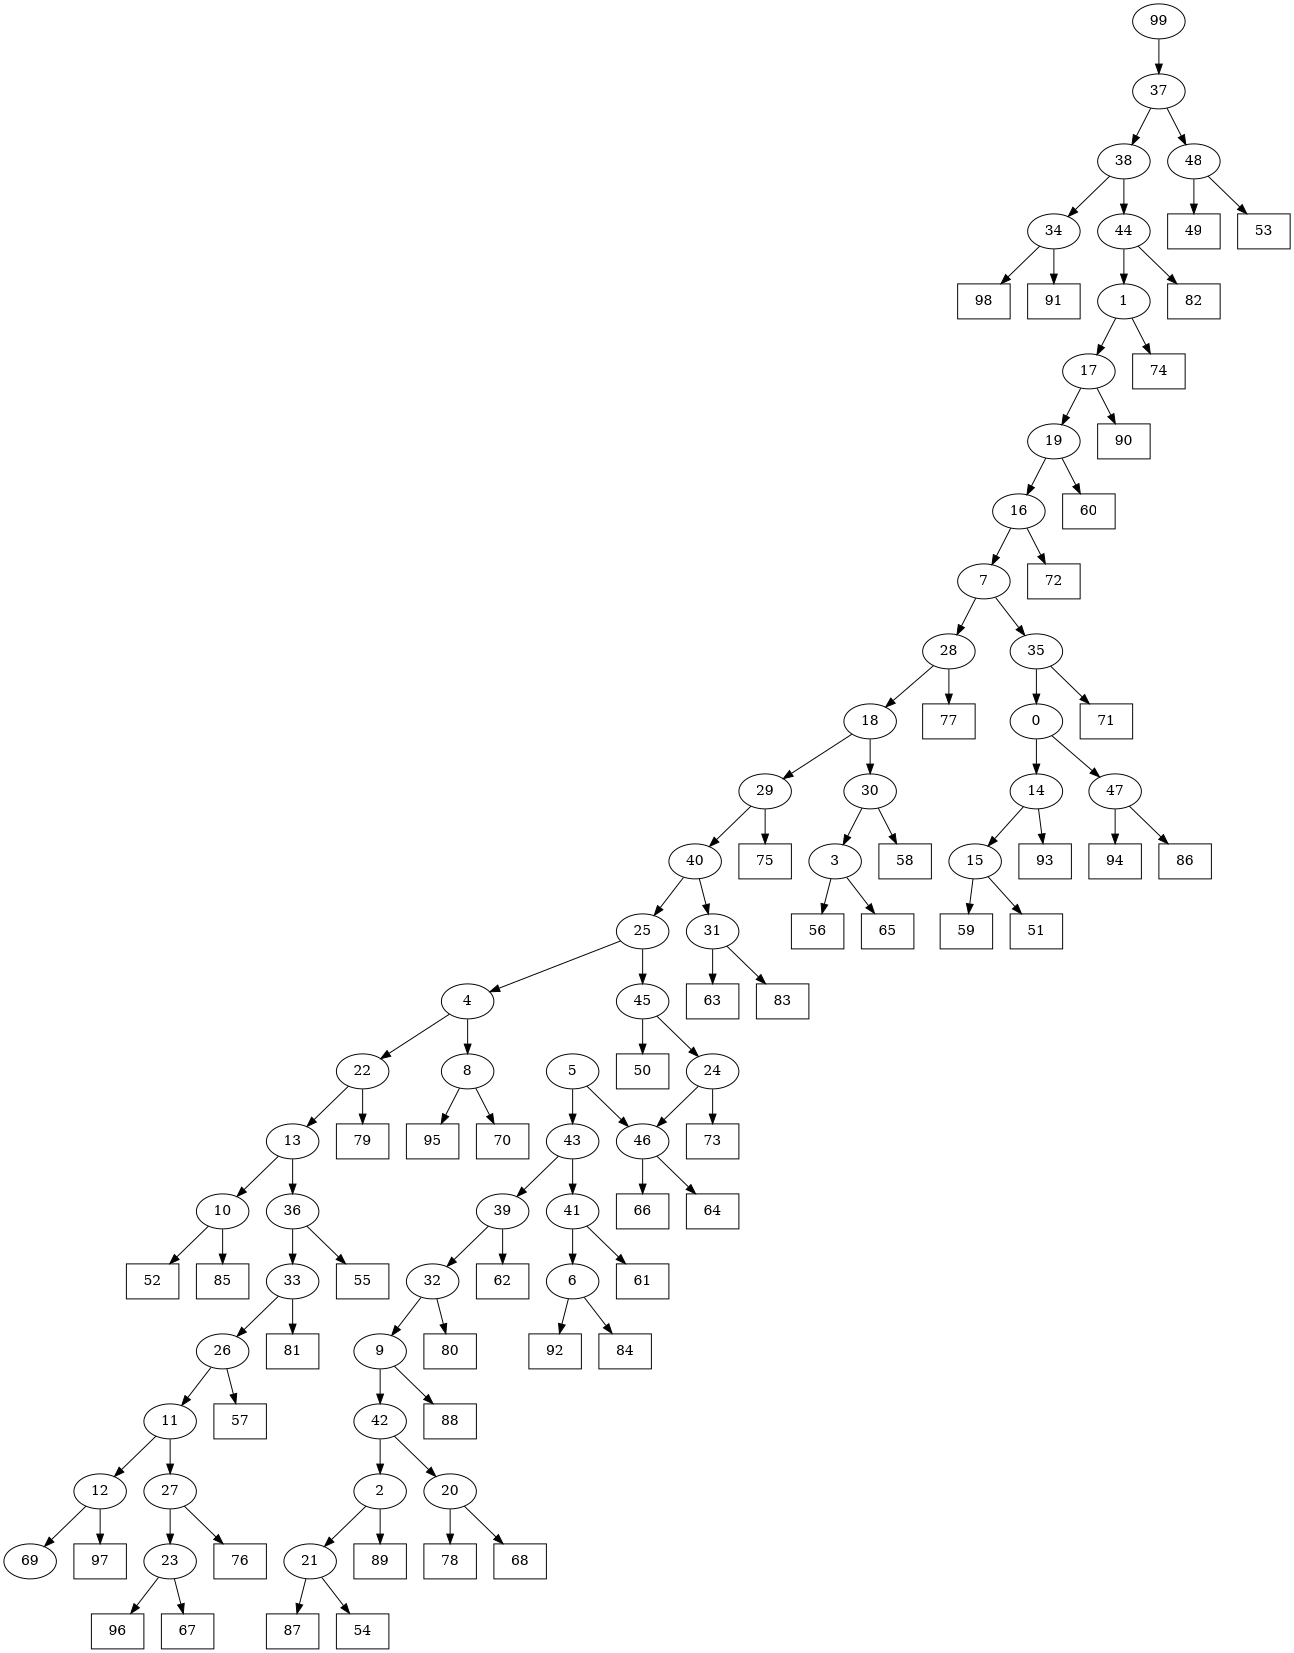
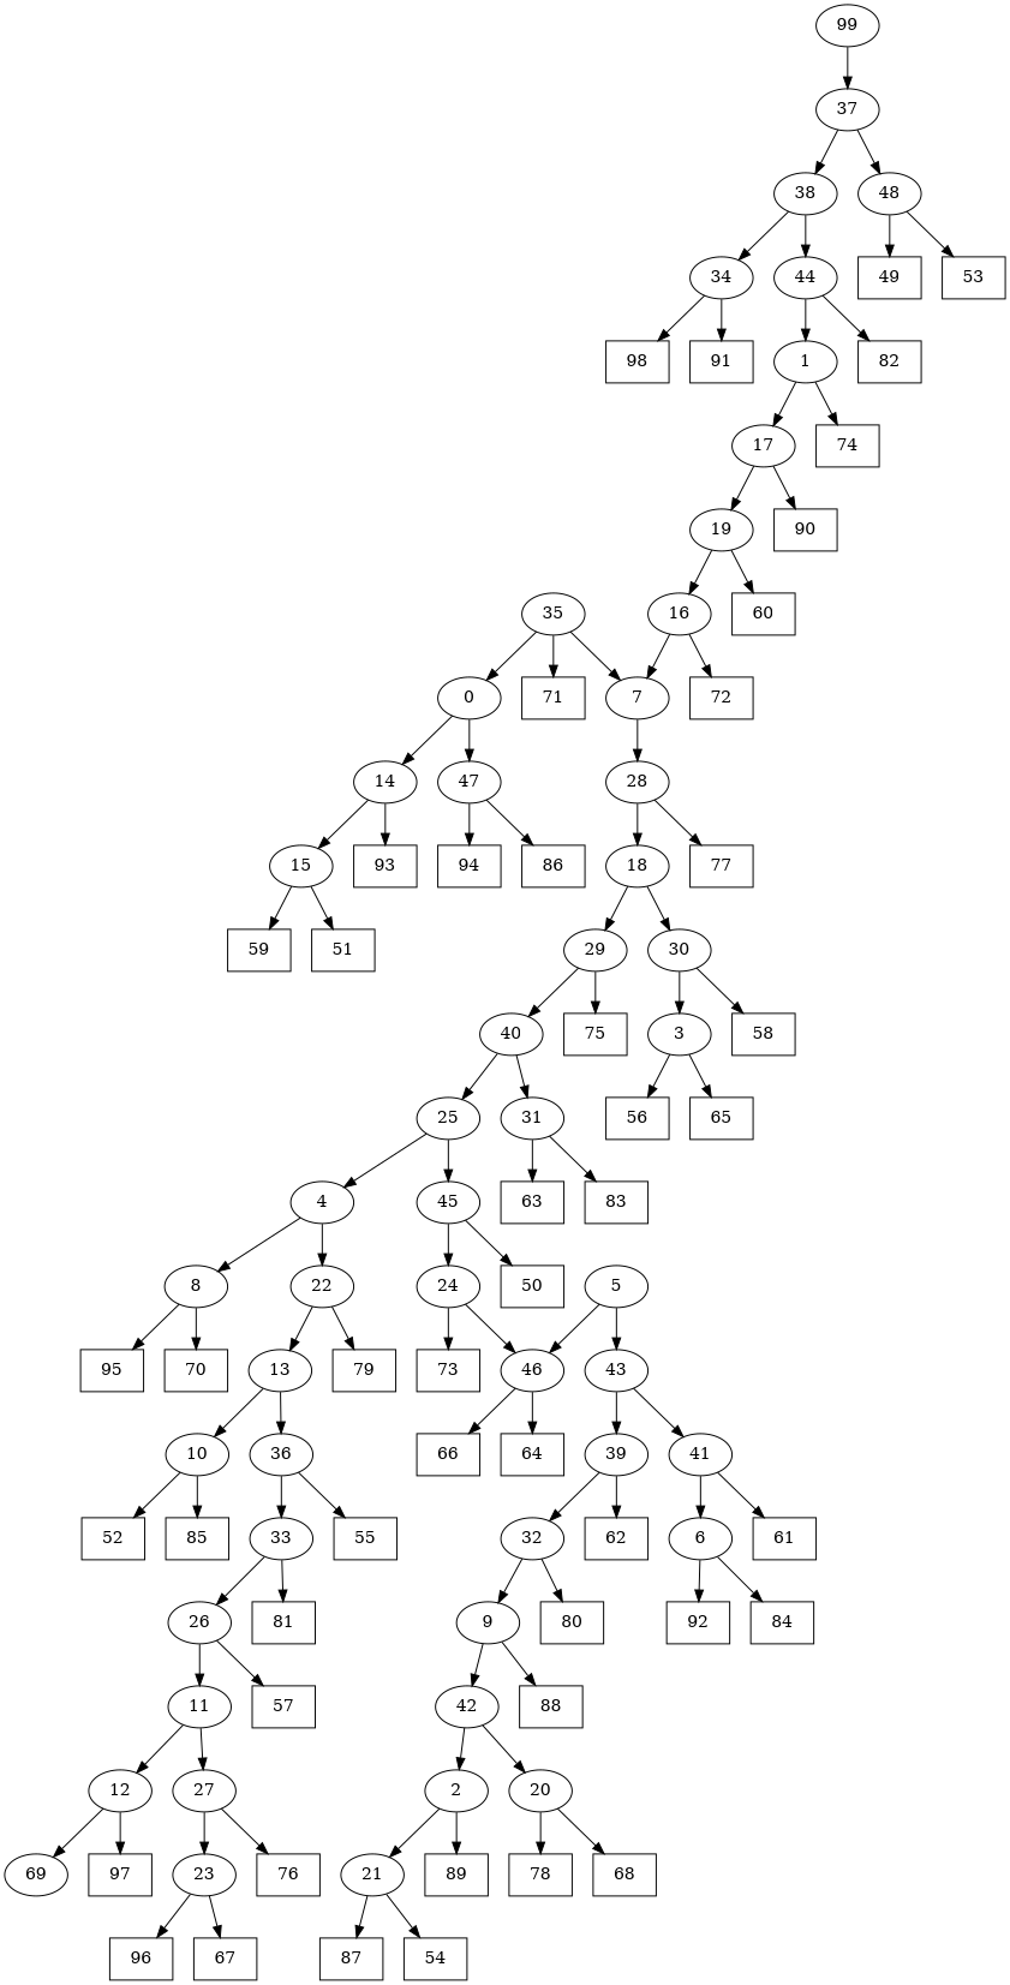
  digraph {
    n1 [label=0]
    n2 [label=14]
    n3 [label=47]
    n4 [label=15]
    n5 [label=93 shape=box]
    n6 [label=94 shape=box]
    n7 [label=86 shape=box]
    n8 [label=1]
    n9 [label=17]
    n10 [label=74 shape=box]
    n11 [label=19]
    n12 [label=90 shape=box]
    n13 [label=2]
    n14 [label=21]
    n15 [label=89 shape=box]
    n16 [label=87 shape=box]
    n17 [label=54 shape=box]
    n18 [label=3]
    n19 [label=56 shape=box]
    n20 [label=65 shape=box]
    n21 [label=4]
    n22 [label=8]
    n23 [label=22]
    n24 [label=95 shape=box]
    n25 [label=70 shape=box]
    n26 [label=13]
    n27 [label=79 shape=box]
    n28 [label=5]
    n29 [label=43]
    n30 [label=46]
    n31 [label=39]
    n32 [label=41]
    n33 [label=66 shape=box]
    n34 [label=64 shape=box]
    n35 [label=6]
    n36 [label=92 shape=box]
    n37 [label=84 shape=box]
    n38 [label=7]
    n39 [label=28]
    n40 [label=35]
    n41 [label=18]
    n42 [label=77 shape=box]
    n43 [label=71 shape=box]
    n44 [label=9]
    n45 [label=42]
    n46 [label=88 shape=box]
    n47 [label=20]
    n48 [label=10]
    n49 [label=52 shape=box]
    n50 [label=85 shape=box]
    n51 [label=11]
    n52 [label=12]
    n53 [label=27]
    n54 [label=69 shape=ellipse]
    n55 [label=97 shape=box]
    n56 [label=23]
    n57 [label=76 shape=box]
    n58 [label=36]
    n59 [label=33]
    n60 [label=55 shape=box]
    n61 [label=59 shape=box]
    n62 [label=51 shape=box]
    n63 [label=16]
    n64 [label=72 shape=box]
    n65 [label=60 shape=box]
    n66 [label=29]
    n67 [label=30]
    n68 [label=40]
    n69 [label=75 shape=box]
    n70 [label=58 shape=box]
    n71 [label=78 shape=box]
    n72 [label=68 shape=box]
    n73 [label=96 shape=box]
    n74 [label=67 shape=box]
    n75 [label=24]
    n76 [label=73 shape=box]
    n77 [label=25]
    n78 [label=45]
    n79 [label=50 shape=box]
    n80 [label=26]
    n81 [label=57 shape=box]
    n82 [label=31]
    n83 [label=63 shape=box]
    n84 [label=83 shape=box]
    n85 [label=32]
    n86 [label=80 shape=box]
    n87 [label=81 shape=box]
    n88 [label=34]
    n89 [label=98 shape=box]
    n90 [label=91 shape=box]
    n91 [label=37]
    n92 [label=38]
    n93 [label=48]
    n94 [label=44]
    n95 [label=49 shape=box]
    n96 [label=53 shape=box]
    n97 [label=82 shape=box]
    n98 [label=62 shape=box]
    n99 [label=61 shape=box]
    n100 [label=99]
    n1 -> n2
    n1 -> n3
    n2 -> n4
    n2 -> n5
    n3 -> n6
    n3 -> n7
    n4 -> n61
    n4 -> n62
    n8 -> n9
    n8 -> n10
    n9 -> n11
    n9 -> n12
    n11 -> n63
    n11 -> n65
    n13 -> n14
    n13 -> n15
    n14 -> n16
    n14 -> n17
    n18 -> n19
    n18 -> n20
    n21 -> n22
    n21 -> n23
    n22 -> n24
    n22 -> n25
    n23 -> n26
    n23 -> n27
    n26 -> n48
    n26 -> n58
    n28 -> n29
    n28 -> n30
    n29 -> n31
    n29 -> n32
    n30 -> n33
    n30 -> n34
    n31 -> n85
    n31 -> n98
    n32 -> n35
    n32 -> n99
    n35 -> n36
    n35 -> n37
    n38 -> n39
-   n38 -> n40
+   n40 -> n38
    n39 -> n41
    n39 -> n42
    n40 -> n1
    n40 -> n43
    n41 -> n66
    n41 -> n67
    n44 -> n45
    n44 -> n46
    n45 -> n13
    n45 -> n47
    n47 -> n71
    n47 -> n72
    n48 -> n49
    n48 -> n50
    n51 -> n52
    n51 -> n53
    n52 -> n54
    n52 -> n55
    n53 -> n56
    n53 -> n57
    n56 -> n73
    n56 -> n74
    n58 -> n59
    n58 -> n60
    n59 -> n80
    n59 -> n87
    n63 -> n38
    n63 -> n64
    n66 -> n68
    n66 -> n69
    n67 -> n18
    n67 -> n70
    n68 -> n77
    n68 -> n82
    n75 -> n30
    n75 -> n76
    n77 -> n21
    n77 -> n78
    n78 -> n75
    n78 -> n79
    n80 -> n51
    n80 -> n81
    n82 -> n83
    n82 -> n84
    n85 -> n44
    n85 -> n86
    n88 -> n89
    n88 -> n90
    n91 -> n92
    n91 -> n93
    n92 -> n88
    n92 -> n94
    n93 -> n95
    n93 -> n96
    n94 -> n8
    n94 -> n97
    n100 -> n91
  }
